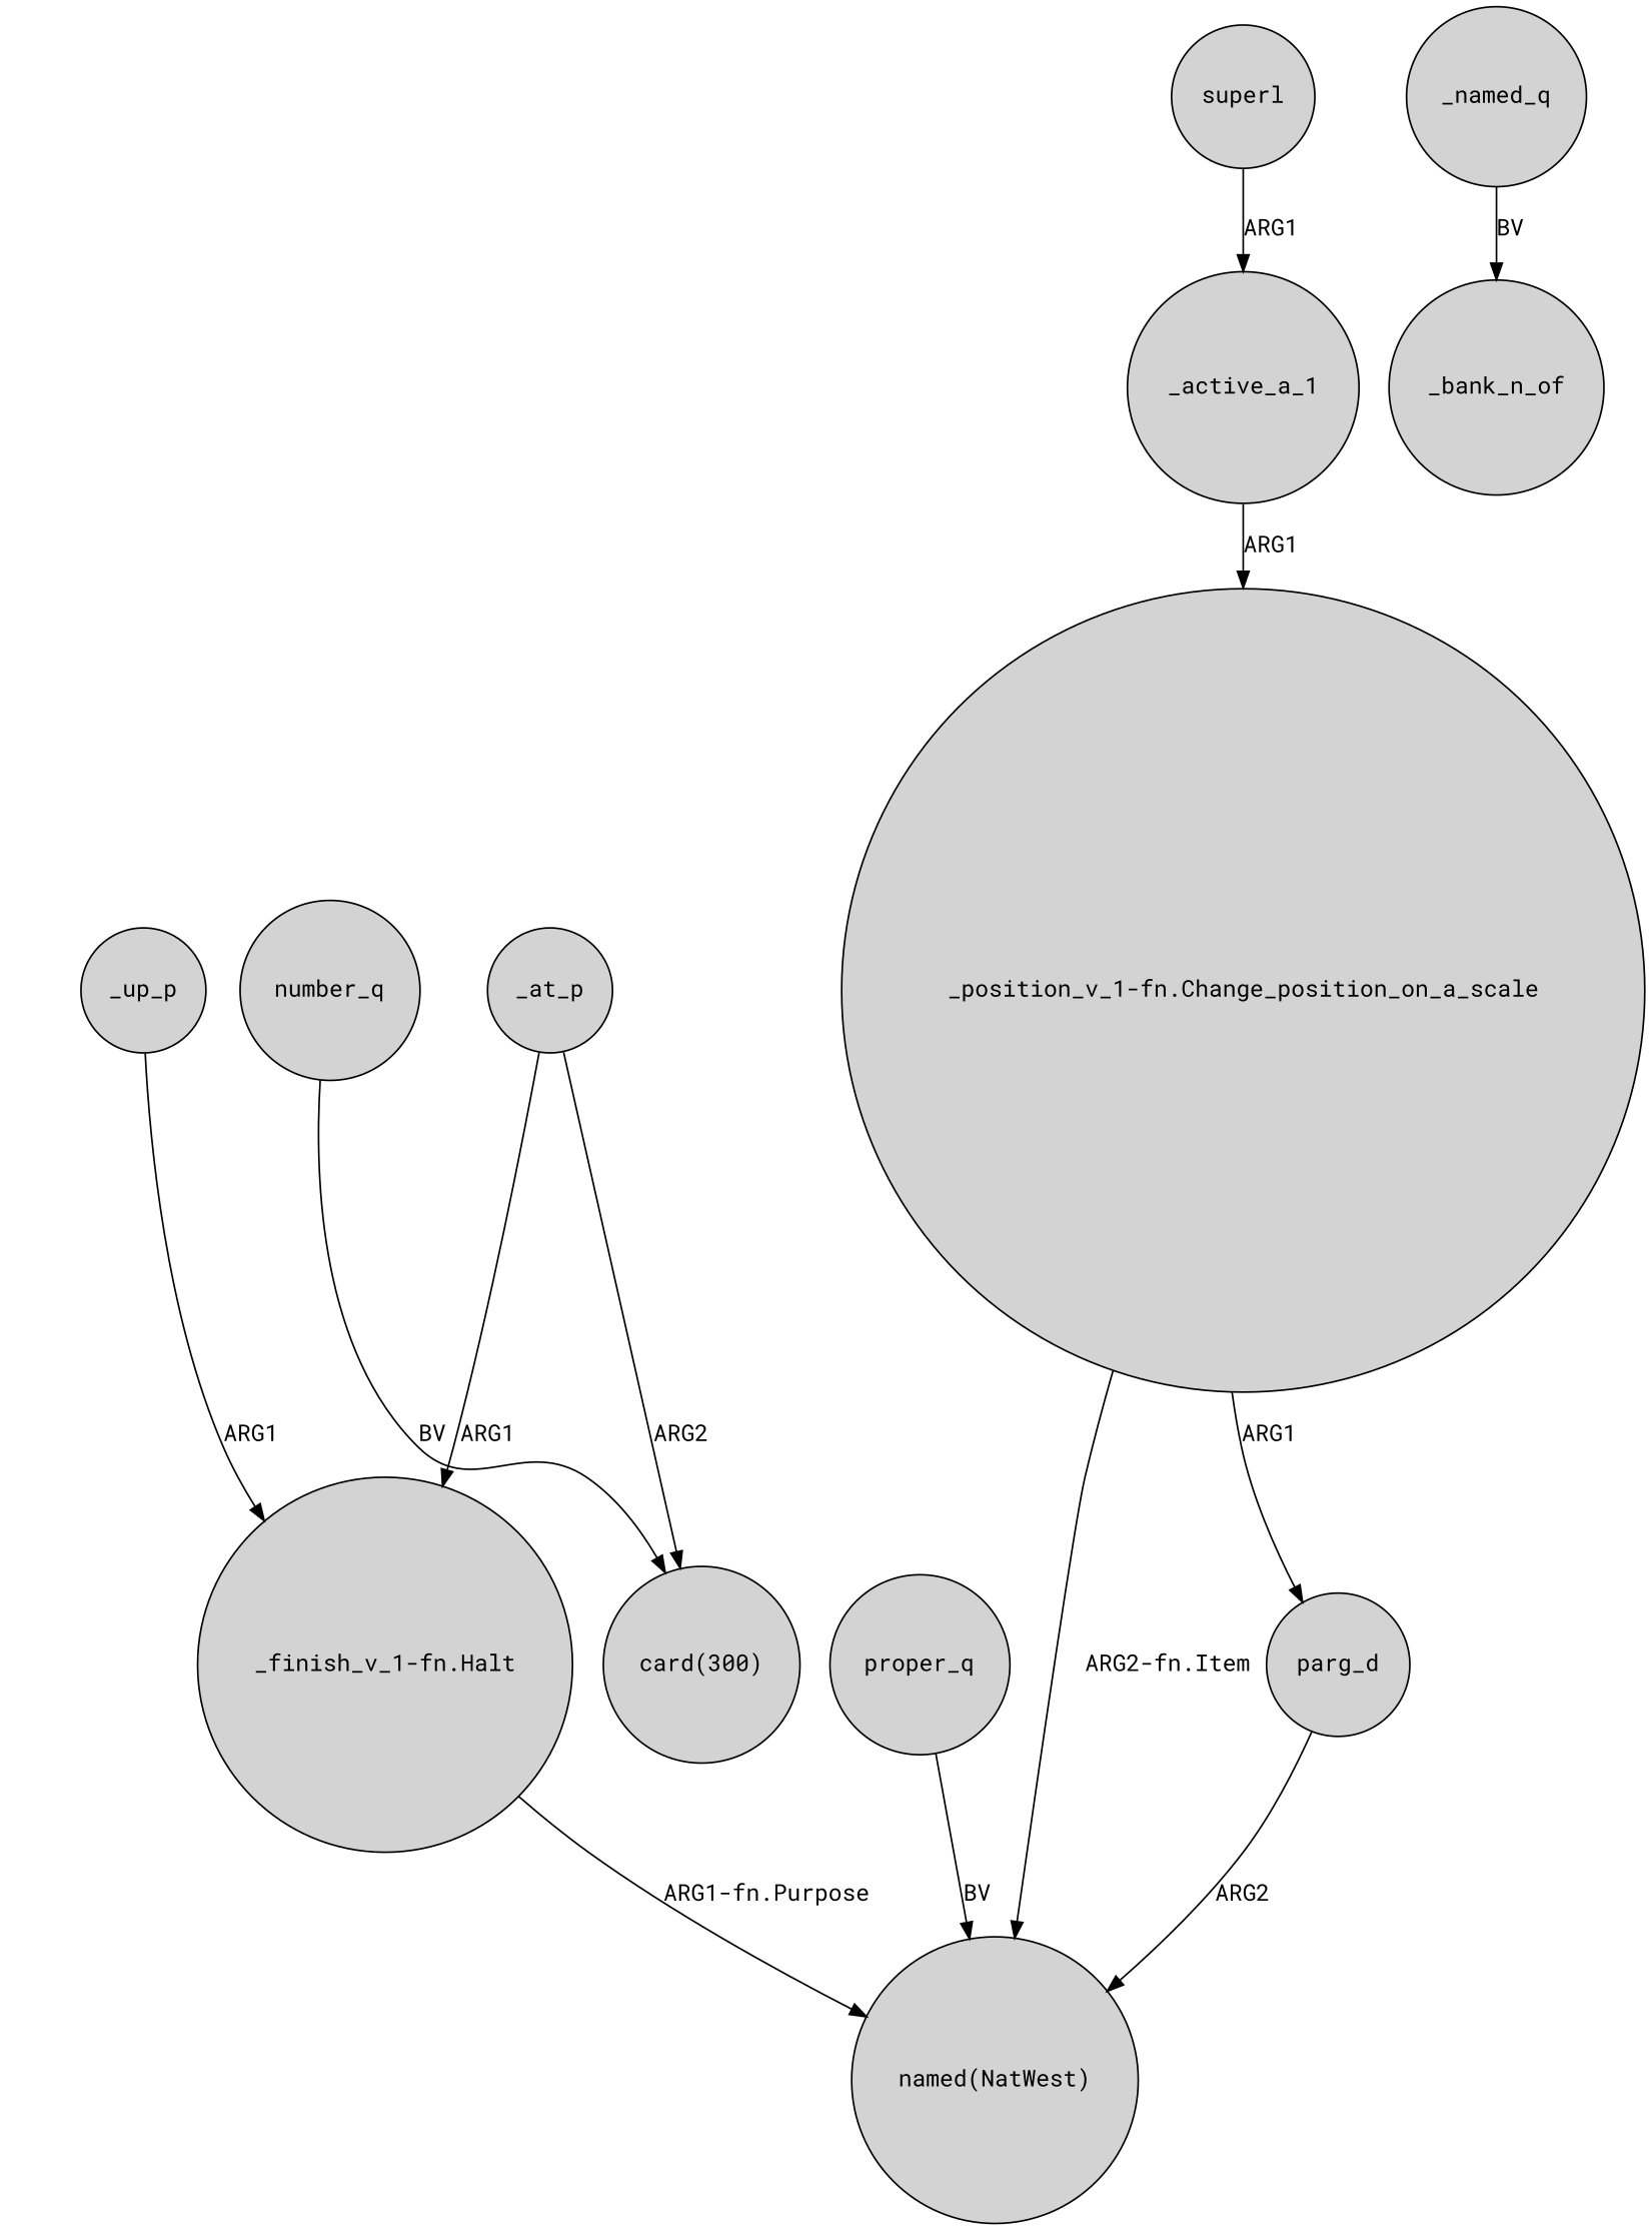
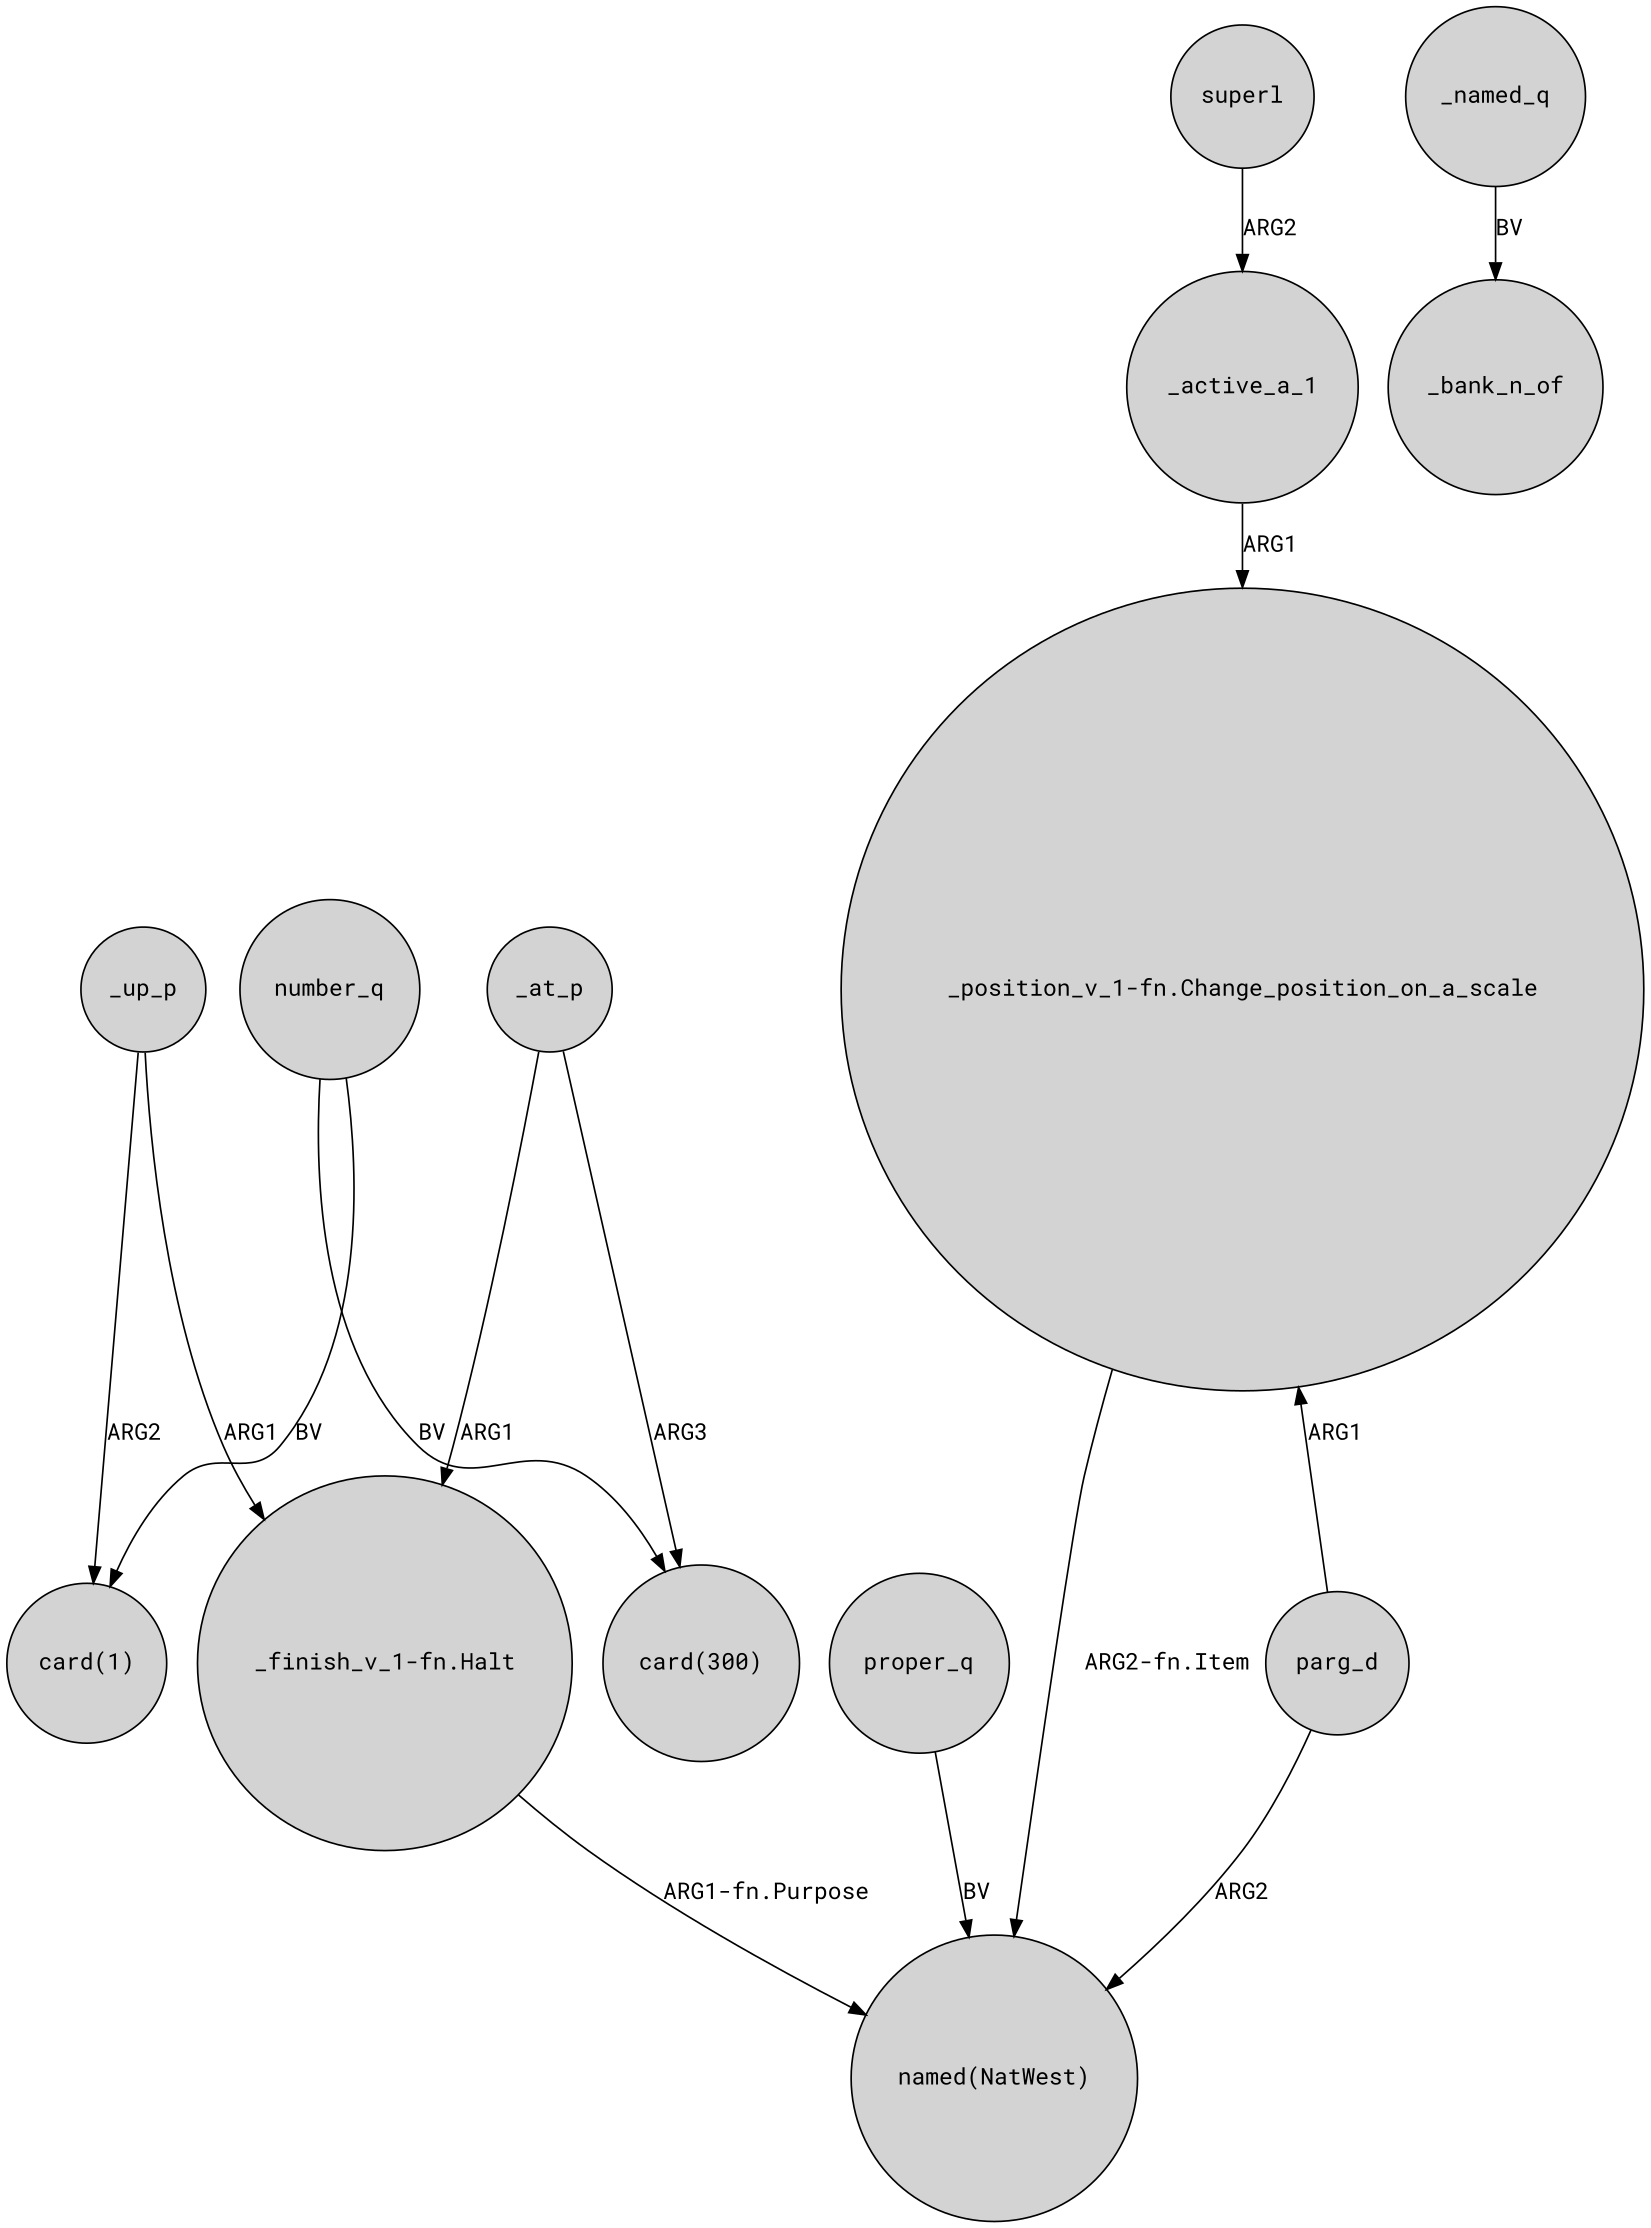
  digraph {
    fontname="Roboto Mono"
    node [fontname="Roboto Mono" shape=circle style=filled]
    edge [fontname="Roboto Mono"]
    _up_p
    "_finish_v_1-fn.Halt"
+   "card(1)"
    "named(NatWest)"
    n5 [label="_position_v_1-fn.Change_position_on_a_scale"]
    _at_p
    "card(300)"
    parg_d
    n9 [label=_named_q]
    _bank_n_of
    number_q
    proper_q
    _active_a_1
    superl
    _up_p -> "_finish_v_1-fn.Halt" [label=ARG1]
+   _up_p -> "card(1)" [label=ARG2]
    "_finish_v_1-fn.Halt" -> "named(NatWest)" [label="ARG1-fn.Purpose"]
    n5 -> "named(NatWest)" [label="ARG2-fn.Item"]
    _at_p -> "_finish_v_1-fn.Halt" [label=ARG1]
-   _at_p -> "card(300)" [label=ARG2]
+   _at_p -> "card(300)" [label=ARG3]
    parg_d -> "named(NatWest)" [label=ARG2]
-   n5 -> parg_d [label=ARG1]
+   parg_d -> n5 [label=ARG1]
    n9 -> _bank_n_of [label=BV]
+   number_q -> "card(1)" [label=BV]
    number_q -> "card(300)" [label=BV]
    proper_q -> "named(NatWest)" [label=BV]
    _active_a_1 -> n5 [label=ARG1]
-   superl -> _active_a_1 [label=ARG1]
+   superl -> _active_a_1 [label=ARG2]
  }
